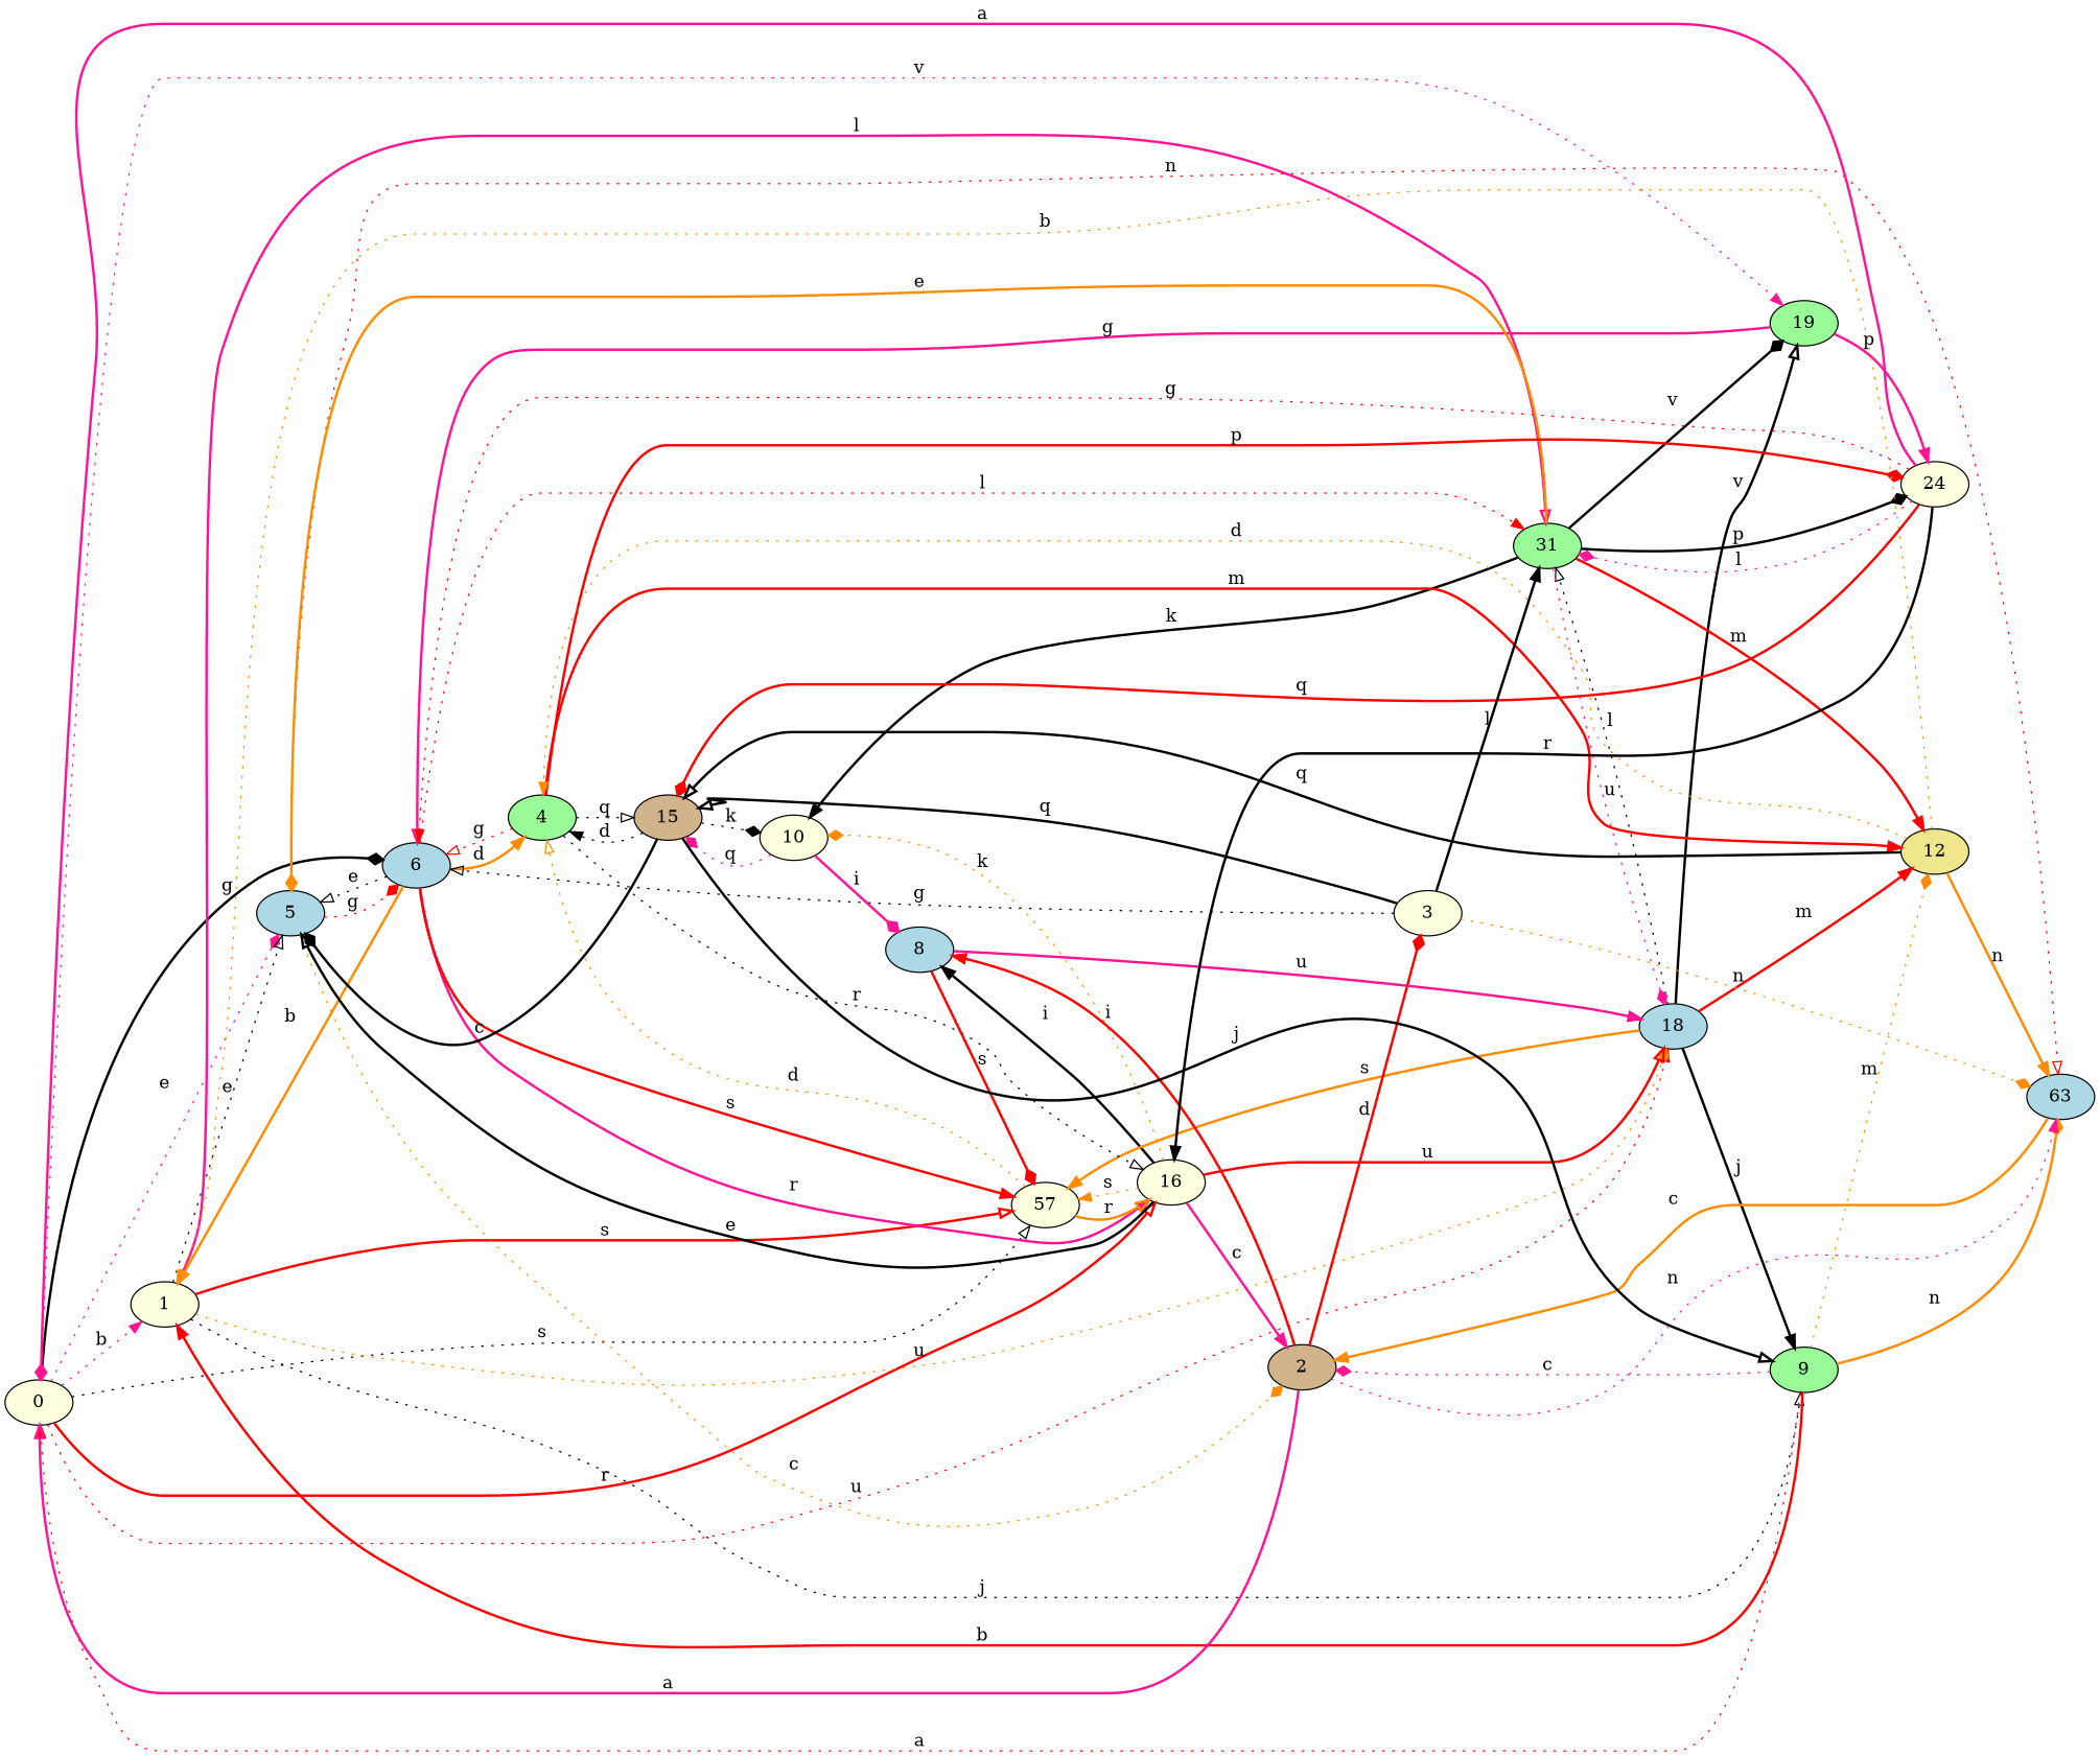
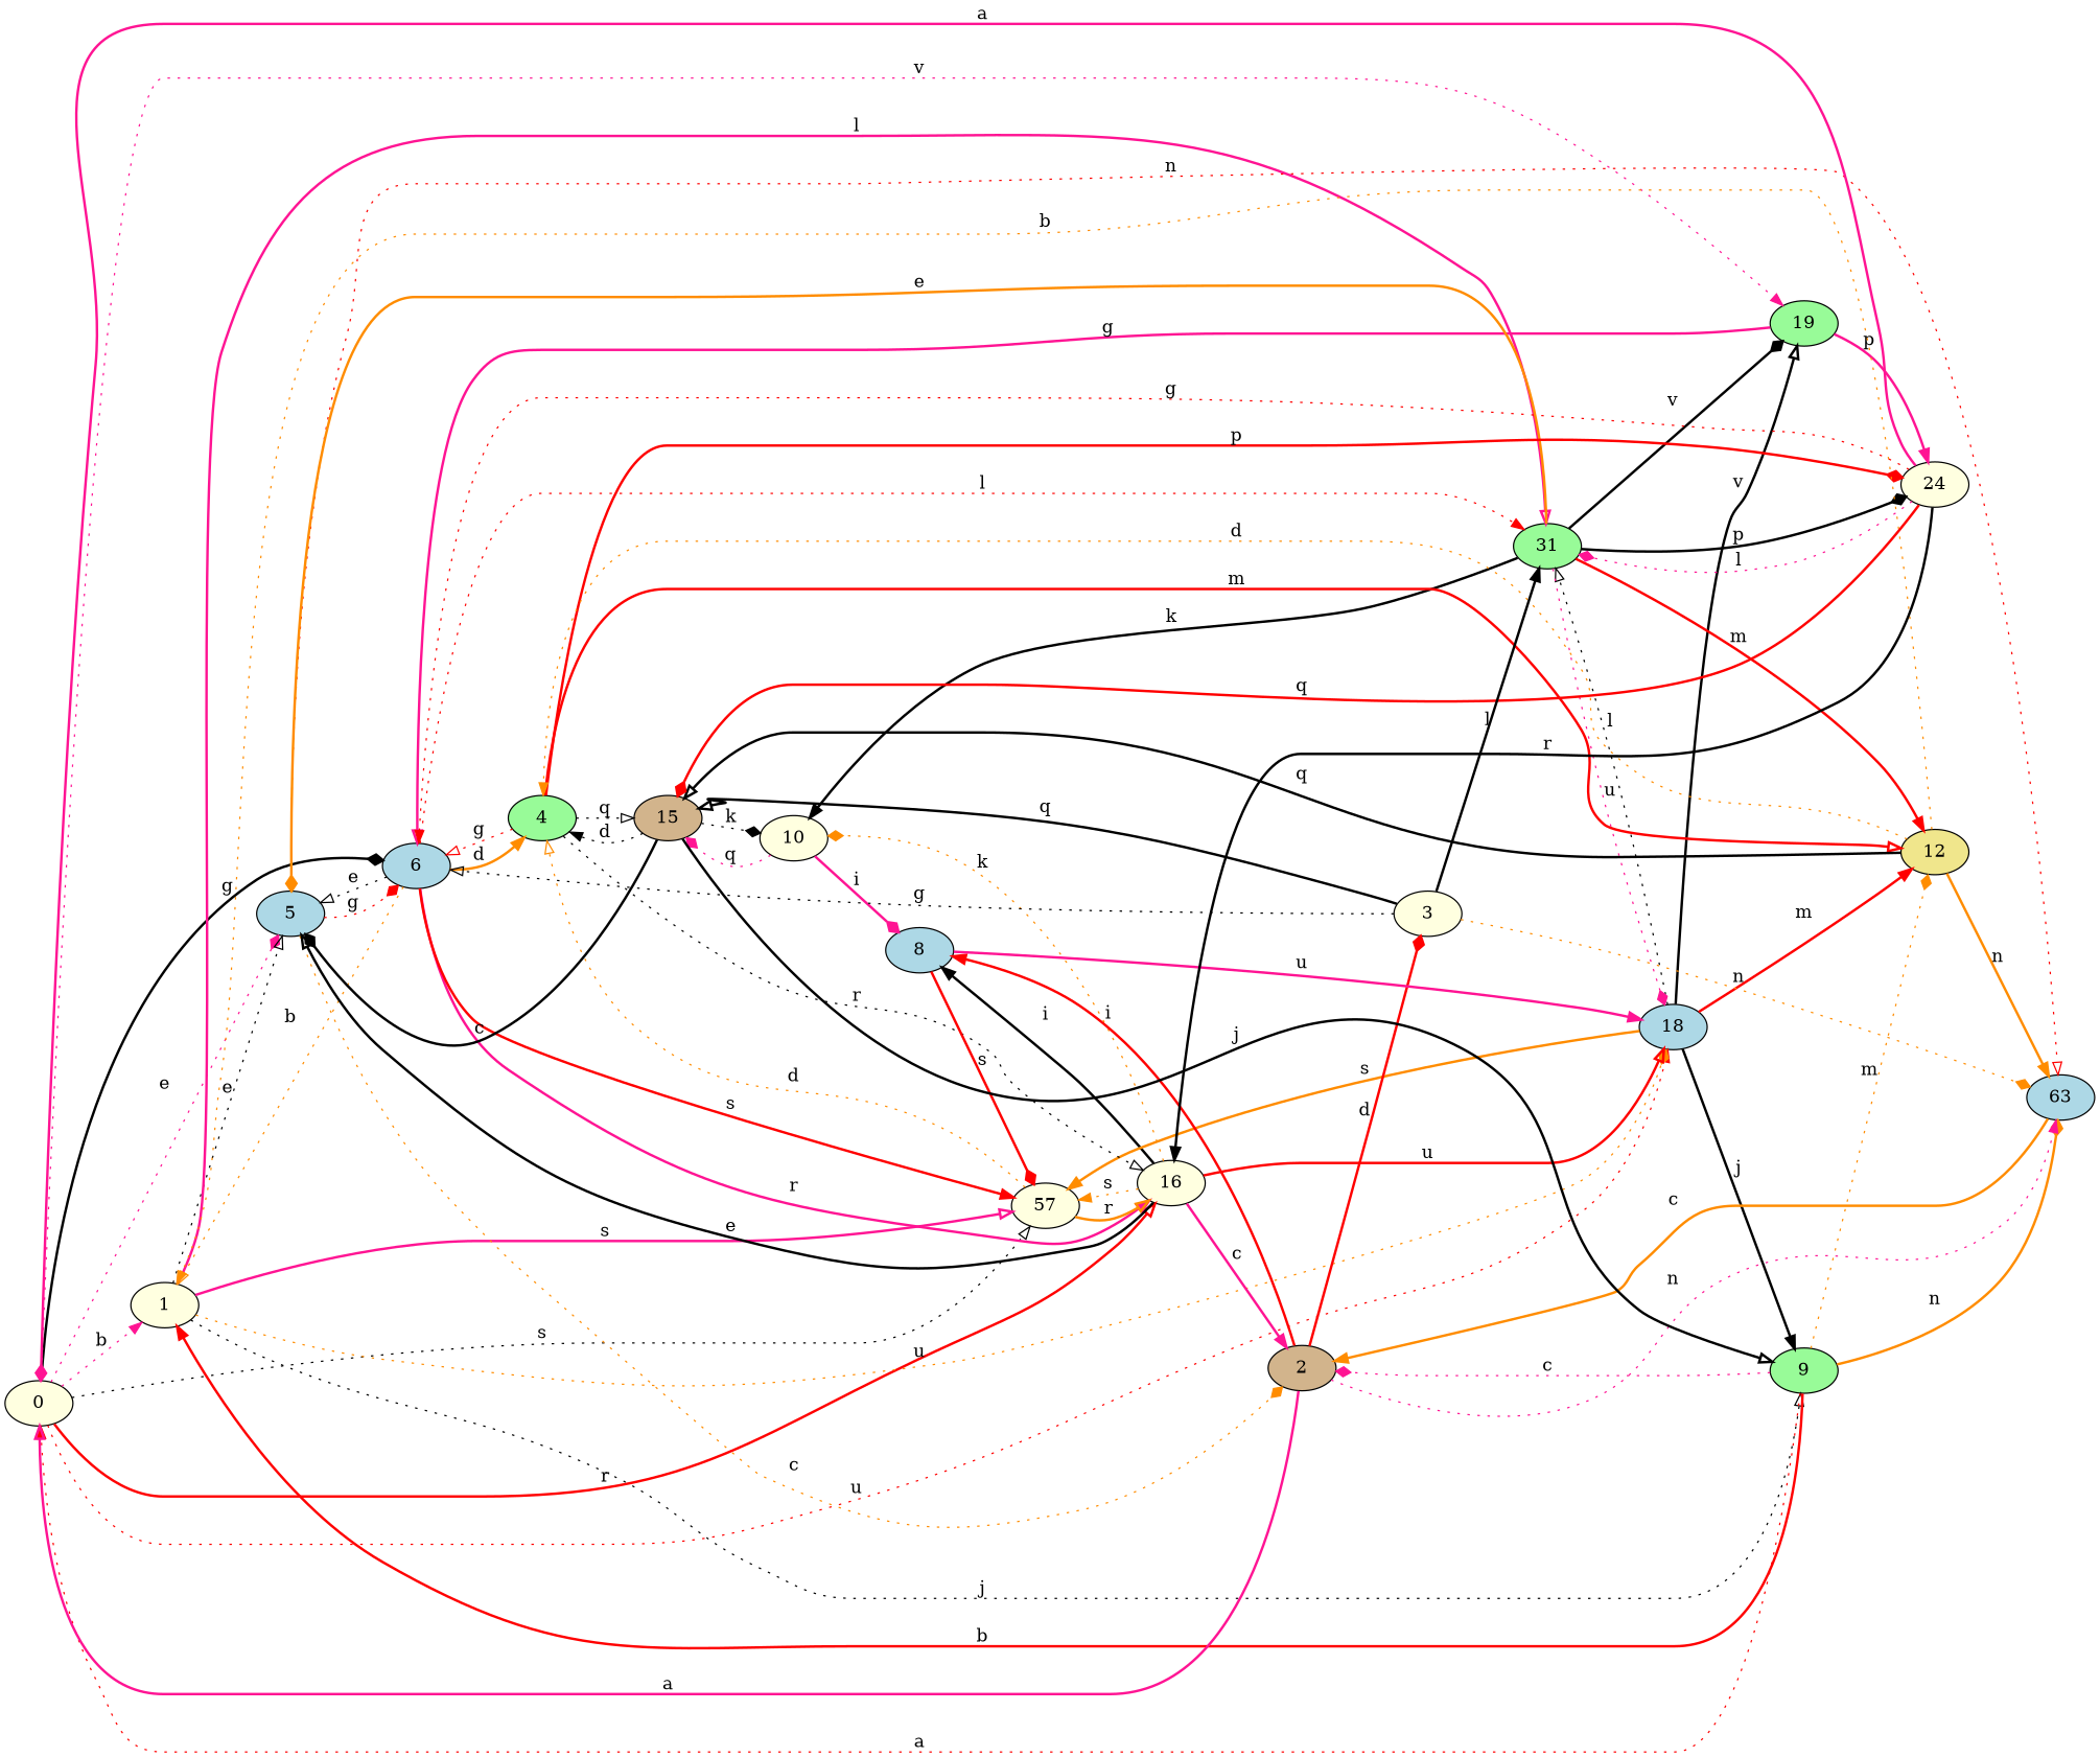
  strict digraph {
    rankdir=LR
    node [fillcolor=lightyellow style=filled]
    edge [arrowhead=normal color=black style=bold]
    0
    1
    5 [fillcolor=lightblue]
    6 [fillcolor=lightblue]
    16
    n6 [label=57]
    18 [fillcolor=lightblue]
    19 [fillcolor=palegreen]
    9 [fillcolor=palegreen]
    n10 [fillcolor=palegreen label=31]
    2 [fillcolor=tan]
    n12 [fillcolor=lightblue label=63]
    4 [fillcolor=palegreen]
    8 [fillcolor=lightblue]
    10
    12 [fillcolor=khaki]
    n17 [label=24]
    3
    15 [fillcolor=tan]
    0 -> 1 [color=deeppink label=b style=dotted]
    0 -> 5 [arrowhead=diamond color=deeppink label=e style=dotted]
    0 -> 6 [arrowhead=diamond label=g]
    0 -> 16 [arrowhead=onormal color=red label=r]
    0 -> n6 [arrowhead=onormal label=s style=dotted]
    0 -> 18 [color=red label=u style=dotted]
    0 -> 19 [color=deeppink label=v style=dotted]
    1 -> 5 [arrowhead=onormal label=e style=dotted]
-   1 -> n6 [arrowhead=onormal color=red label=s]
+   1 -> n6 [arrowhead=onormal color=deeppink label=s]
    1 -> 18 [arrowhead=diamond color=darkorange label=u style=dotted]
    1 -> 9 [arrowhead=onormal label=j style=dotted]
    1 -> n10 [arrowhead=onormal color=deeppink label=l]
    5 -> 6 [arrowhead=diamond color=red label=g style=dotted]
    5 -> 2 [arrowhead=diamond color=darkorange label=c style=dotted]
    5 -> n12 [arrowhead=onormal color=red label=n style=dotted]
-   6 -> 1 [arrowhead=onormal color=darkorange label=b]
+   6 -> 1 [arrowhead=onormal color=darkorange label=b style=dotted]
    6 -> 5 [arrowhead=onormal label=e style=dotted]
    6 -> 16 [color=deeppink label=r]
    6 -> n6 [color=red label=s]
    6 -> n10 [color=red label=l style=dotted]
    6 -> 4 [color=darkorange label=d]
    16 -> 5 [arrowhead=onormal label=e]
    16 -> n6 [color=darkorange label=s style=dotted]
    16 -> 18 [arrowhead=onormal color=red label=u]
    16 -> 2 [color=deeppink label=c]
    16 -> 8 [label=i]
    16 -> 10 [arrowhead=diamond color=darkorange label=k style=dotted]
    n6 -> 16 [arrowhead=onormal color=darkorange label=r]
    n6 -> 4 [arrowhead=onormal color=darkorange label=d style=dotted]
    18 -> n6 [color=darkorange label=s]
    18 -> 19 [arrowhead=onormal label=v]
    18 -> 9 [label=j]
    18 -> n10 [arrowhead=onormal label=l style=dotted]
    18 -> 12 [color=red label=m]
    19 -> 6 [arrowhead=onormal color=deeppink label=g]
    19 -> n17 [color=deeppink label=p]
    9 -> 0 [color=red label=a style=dotted]
    9 -> 1 [color=red label=b]
    9 -> 2 [arrowhead=diamond color=deeppink label=c style=dotted]
    9 -> n12 [arrowhead=diamond color=darkorange label=n]
    9 -> 12 [arrowhead=diamond color=darkorange label=m style=dotted]
    n10 -> 5 [arrowhead=diamond color=darkorange label=e]
    n10 -> 18 [arrowhead=diamond color=deeppink label=u style=dotted]
    n10 -> 19 [arrowhead=diamond label=v]
    n10 -> 10 [label=k]
    n10 -> 12 [color=red label=m]
    n10 -> n17 [arrowhead=diamond label=p]
    2 -> 0 [arrowhead=onormal color=deeppink label=a]
    2 -> n12 [color=deeppink label=n style=dotted]
    2 -> 8 [color=red label=i]
    2 -> 3 [arrowhead=diamond color=red label=d]
    n12 -> 2 [color=darkorange label=c]
    4 -> 6 [arrowhead=onormal color=red label=g style=dotted]
    4 -> 16 [arrowhead=onormal label=r style=dotted]
-   4 -> 12 [color=red label=m]
+   4 -> 12 [arrowhead=onormal color=red label=m]
    4 -> n17 [arrowhead=diamond color=red label=p]
    4 -> 15 [arrowhead=onormal label=q style=dotted]
    8 -> n6 [arrowhead=diamond color=red label=s]
    8 -> 18 [color=deeppink label=u]
    10 -> 8 [arrowhead=diamond color=deeppink label=i]
    10 -> 15 [arrowhead=diamond color=deeppink label=q style=dotted]
    12 -> 1 [color=darkorange label=b style=dotted]
    12 -> n12 [color=darkorange label=n]
    12 -> 4 [color=darkorange label=d style=dotted]
    12 -> 15 [arrowhead=onormal label=q]
    n17 -> 0 [arrowhead=diamond color=deeppink label=a]
    n17 -> 6 [color=red label=g style=dotted]
    n17 -> 16 [label=r]
    n17 -> n10 [arrowhead=diamond color=deeppink label=l style=dotted]
    n17 -> 15 [arrowhead=diamond color=red label=q]
    3 -> 6 [arrowhead=onormal label=g style=dotted]
    3 -> n10 [label=l]
    3 -> n12 [arrowhead=diamond color=darkorange label=n style=dotted]
    3 -> 15 [arrowhead=onormal label=q]
    15 -> 5 [arrowhead=diamond label=c]
    15 -> 9 [arrowhead=onormal label=j]
    15 -> 4 [label=d style=dotted]
    15 -> 10 [arrowhead=diamond label=k style=dotted]
  }
